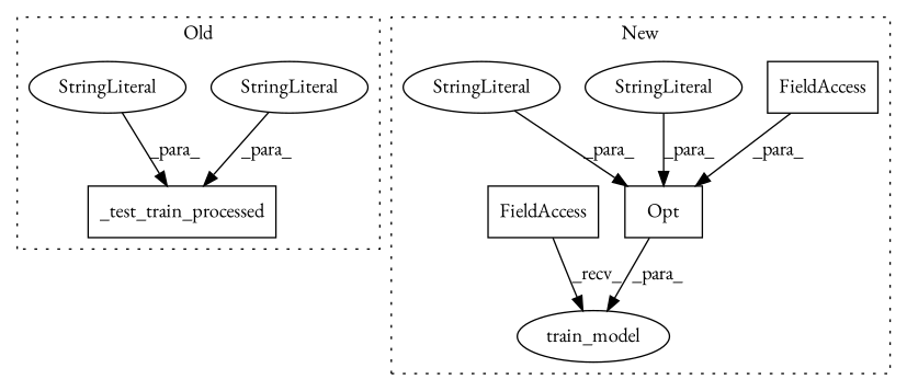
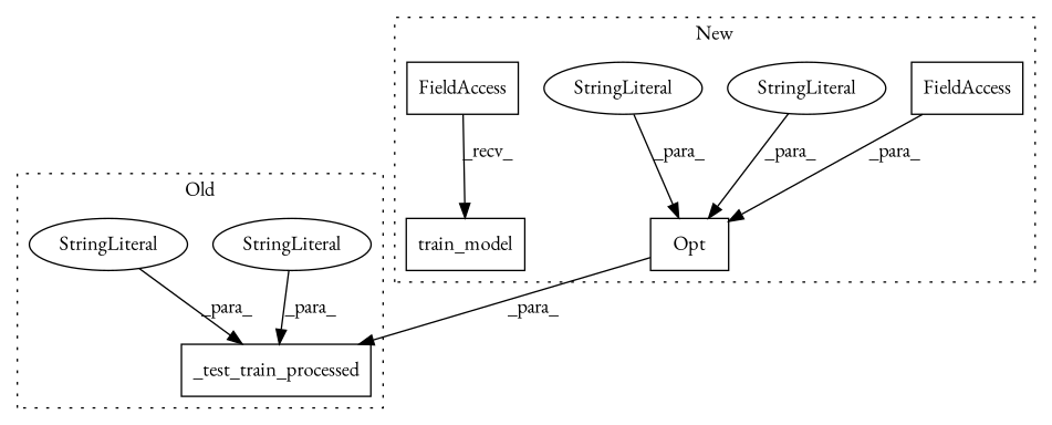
  digraph {
    fontname="EB Garamond"
    node [a=45 fontname="EB Garamond" l=7 shape=box]
    edge [fontname="EB Garamond"]
    n1 [a=32 l="24,1" label=_test_train_processed s="1518,1579"]
    n2 [label=StringLiteral s=1572 shape=ellipse]
    n3 [l=20 label=StringLiteral s=1551 shape=ellipse]
    n4 [a=32 l="4,1" label=Opt s="1861,1895"]
    n5 [a=22 l=15 label=FieldAccess s=1880]
    n6 [l=6 label=StringLiteral s=1873 shape=ellipse]
    n7 [label=StringLiteral s=1865 shape=ellipse]
-   n8 [a=32 l="12,1" label=train_model s="1849,1896" shape=ellipse]
+   n8 [a=32 l="12,1" label=train_model s="1849,1896"]
    n9 [a=22 l=6 label=FieldAccess s=1828]
    subgraph cluster_1 {
      label=Old
      style=dotted
      n1
      n2
      n3
    }
    subgraph cluster_2 {
      label=New
      style=dotted
      n4
      n5
      n6
      n7
      n8
      n9
    }
    n2 -> n1 [label=_para_]
    n3 -> n1 [label=_para_]
-   n4 -> n8 [label=_para_]
+   n4 -> n1 [label=_para_]
    n5 -> n4 [label=_para_]
    n6 -> n4 [label=_para_]
    n7 -> n4 [label=_para_]
    n9 -> n8 [label=_recv_]
  }
